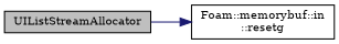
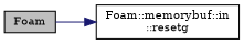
  digraph {
    rankdir=LR
    fontname="DejaVu Serif"
    node [color=black fontname="DejaVu Serif" fontsize=10 shape=record]
-   n1 [fillcolor=grey75 fontcolor=black height=0.2 label=UIListStreamAllocator style=filled width=0.4]
+   n1 [fillcolor=grey75 fontcolor=black height=0.2 label=Foam style=filled width=0.4]
    n2 [height=0.2 label="Foam::memorybuf::in\l::resetg" width=0.4]
    n1 -> n2 [color=midnightblue fontname="DejaVu Serif" fontsize=10 labelfontname=Helvetica labelfontsize=10 style=solid]
  }
